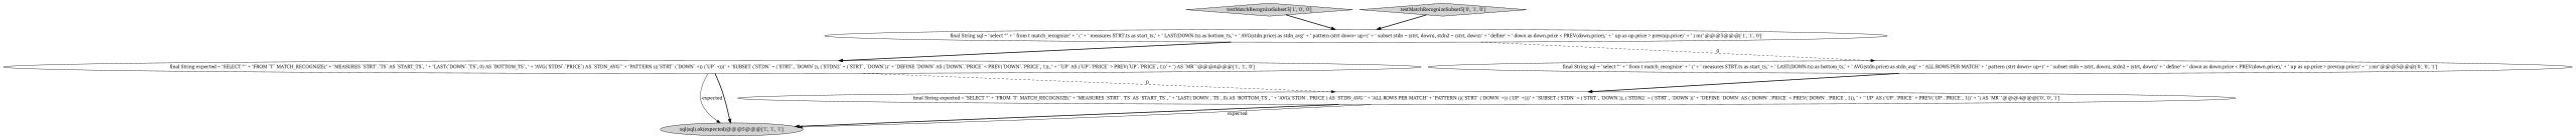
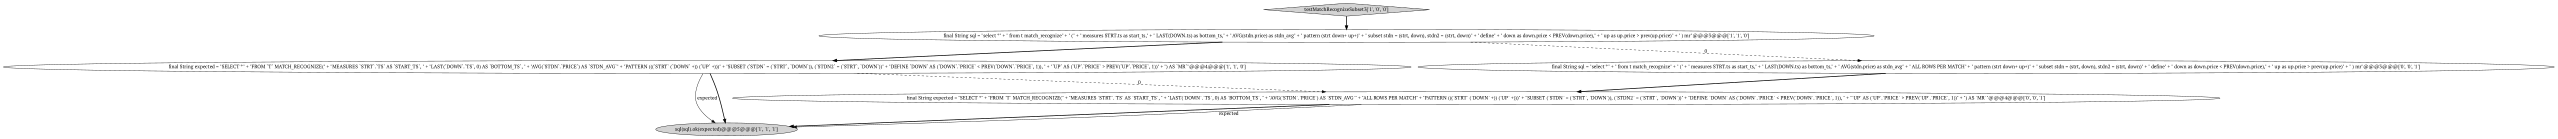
  digraph {
    fontname="PT Serif"
    node [fillcolor=white fontname="PT Serif" shape=ellipse style=filled]
    edge [fontname="PT Serif" style=bold]
    n1 [label="final String expected = \"SELECT *\" + \"FROM `T` MATCH_RECOGNIZE(\" + \"MEASURES `STRT`.`TS` AS `START_TS`, \" + \"LAST(`DOWN`.`TS`, 0) AS `BOTTOM_TS`, \" + \"AVG(`STDN`.`PRICE`) AS `STDN_AVG`\" + \"PATTERN (((`STRT` (`DOWN` +)) (`UP` +)))\" + \"SUBSET (`STDN` = (`STRT`, `DOWN`)), (`STDN2` = (`STRT`, `DOWN`))\" + \"DEFINE `DOWN` AS (`DOWN`.`PRICE` < PREV(`DOWN`.`PRICE`, 1)), \" + \"`UP` AS (`UP`.`PRICE` > PREV(`UP`.`PRICE`, 1))\" + \") AS `MR`\"@@@4@@@['1', '1', '0']"]
    n2 [label="final String expected = \"SELECT *\" + \"FROM `T` MATCH_RECOGNIZE(\" + \"MEASURES `STRT`.`TS` AS `START_TS`, \" + \"LAST(`DOWN`.`TS`, 0) AS `BOTTOM_TS`, \" + \"AVG(`STDN`.`PRICE`) AS `STDN_AVG`\" + \"ALL ROWS PER MATCH\" + \"PATTERN (((`STRT` (`DOWN` +)) (`UP` +)))\" + \"SUBSET (`STDN` = (`STRT`, `DOWN`)), (`STDN2` = (`STRT`, `DOWN`))\" + \"DEFINE `DOWN` AS (`DOWN`.`PRICE` < PREV(`DOWN`.`PRICE`, 1)), \" + \"`UP` AS (`UP`.`PRICE` > PREV(`UP`.`PRICE`, 1))\" + \") AS `MR`\"@@@4@@@['0', '0', '1']"]
    n3 [fillcolor=lightgray label="sql(sql).ok(expected)@@@5@@@['1', '1', '1']"]
    n4 [fillcolor=lightgray label="testMatchRecognizeSubset3['1', '0', '0']" shape=diamond]
    n5 [label="final String sql = \"select *\" + \" from t match_recognize\" + \" (\" + \" measures STRT.ts as start_ts,\" + \" LAST(DOWN.ts) as bottom_ts,\" + \" AVG(stdn.price) as stdn_avg\" + \" pattern (strt down+ up+)\" + \" subset stdn = (strt, down), stdn2 = (strt, down)\" + \" define\" + \" down as down.price < PREV(down.price),\" + \" up as up.price > prev(up.price)\" + \" ) mr\"@@@3@@@['1', '1', '0']"]
    n6 [label="final String sql = \"select *\" + \" from t match_recognize\" + \" (\" + \" measures STRT.ts as start_ts,\" + \" LAST(DOWN.ts) as bottom_ts,\" + \" AVG(stdn.price) as stdn_avg\" + \" ALL ROWS PER MATCH\" + \" pattern (strt down+ up+)\" + \" subset stdn = (strt, down), stdn2 = (strt, down)\" + \" define\" + \" down as down.price < PREV(down.price),\" + \" up as up.price > prev(up.price)\" + \" ) mr\"@@@3@@@['0', '0', '1']"]
-   n7 [fillcolor=lightgray label="testMatchRecognizeSubset3['0', '1', '0']" shape=diamond]
    n1 -> n2 [label=0 style=dashed]
    n1 -> n3 [label=expected style=solid]
    n1 -> n3
    n2 -> n3
    n2 -> n3 [label=expected style=solid]
    n4 -> n5
    n5 -> n1
    n5 -> n6 [label=0 style=dashed]
    n6 -> n2
-   n7 -> n5
  }
